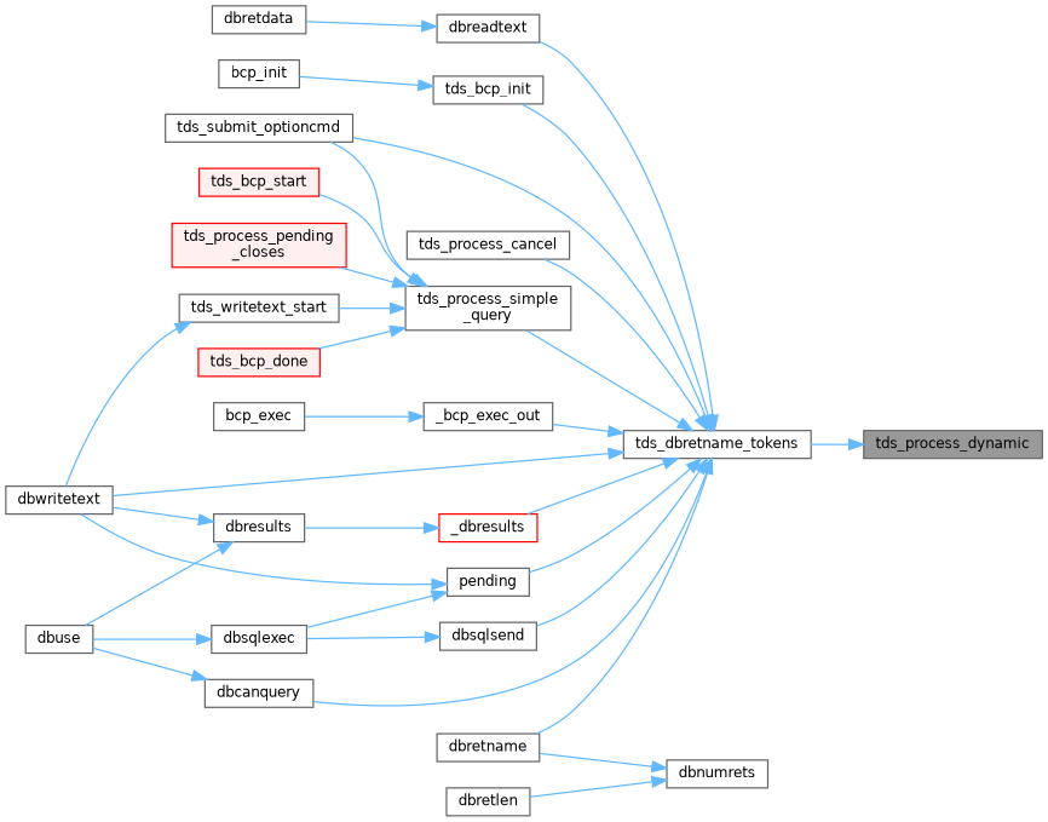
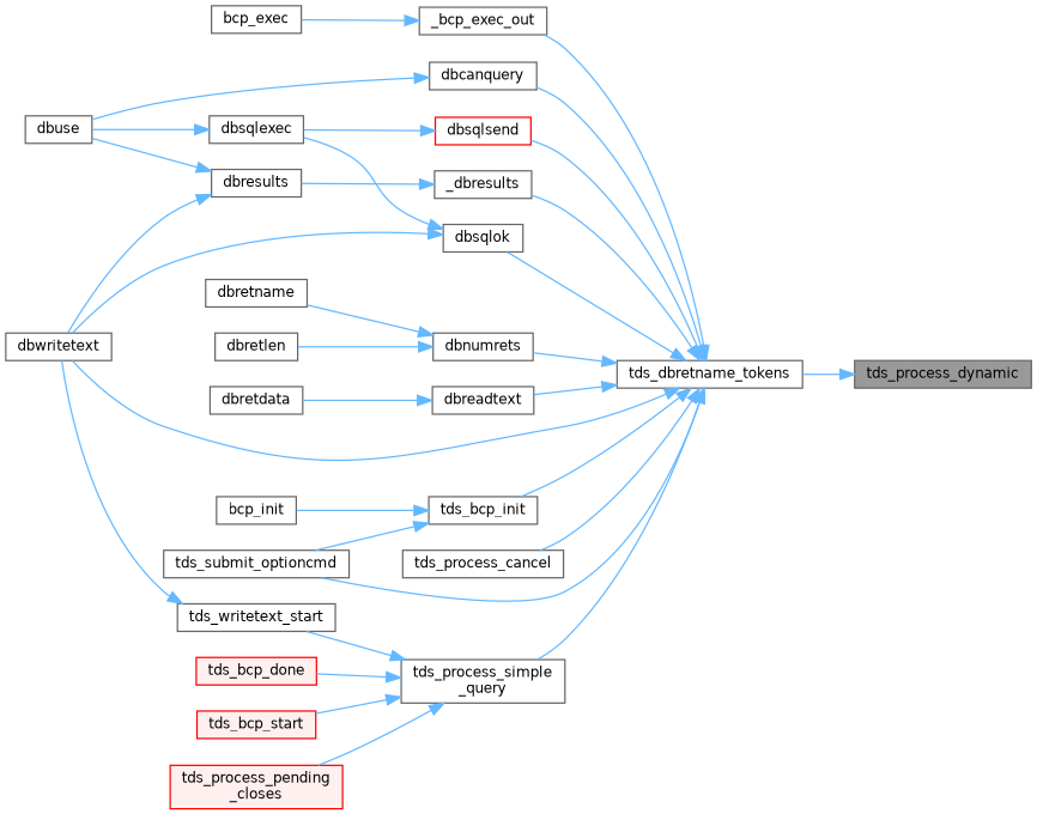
  digraph {
    rankdir=RL
    node [color=grey40 fillcolor=white fontname=Helvetica fontsize=10 shape=box style=filled]
    edge [color=steelblue1 dir=back fontname=Helvetica fontsize=10 labelfontname=Helvetica labelfontsize=10 style=solid]
    n1 [color=gray40 fillcolor=grey60 fontcolor=black height=0.2 label=tds_process_dynamic width=0.4]
    n2 [height=0.2 label=tds_dbretname_tokens width=0.4]
    n3 [height=0.2 label=_bcp_exec_out width=0.4]
-   n4 [color=red height=0.2 label=_dbresults width=0.4]
+   n4 [height=0.2 label=_dbresults width=0.4]
    n5 [height=0.2 label=dbwritetext width=0.4]
    n6 [height=0.2 label=dbcanquery width=0.4]
    n7 [height=0.2 label=dbnumrets width=0.4]
    n8 [height=0.2 label=dbreadtext width=0.4]
-   n9 [height=0.2 label=pending width=0.4]
-   n10 [height=0.2 label=dbsqlsend width=0.4]
+   n9 [height=0.2 label=dbsqlok width=0.4]
+   n10 [color=red height=0.2 label=dbsqlsend width=0.4]
    n11 [height=0.2 label=tds_bcp_init width=0.4]
    n12 [height=0.2 label=tds_process_cancel width=0.4]
    n13 [height=0.2 label="tds_process_simple\l_query" width=0.4]
    n14 [height=0.2 label=tds_submit_optioncmd width=0.4]
    n15 [height=0.2 label=bcp_exec width=0.4]
    n16 [height=0.2 label=dbresults width=0.4]
    n17 [height=0.2 label=dbuse width=0.4]
    n18 [height=0.2 label=dbretlen width=0.4]
    n19 [height=0.2 label=dbretname width=0.4]
    n20 [height=0.2 label=dbretdata width=0.4]
    n21 [height=0.2 label=dbsqlexec width=0.4]
    n22 [height=0.2 label=bcp_init width=0.4]
    n23 [color=red fillcolor="#FFF0F0" height=0.2 label=tds_bcp_done width=0.4]
    n24 [color=red fillcolor="#FFF0F0" height=0.2 label=tds_bcp_start width=0.4]
    n25 [color=red fillcolor="#FFF0F0" height=0.2 label="tds_process_pending\l_closes" width=0.4]
    n26 [height=0.2 label=tds_writetext_start width=0.4]
    n1 -> n2
    n2 -> n3
    n2 -> n4
    n2 -> n5
    n2 -> n6
-   n2 -> n19
+   n2 -> n7
    n2 -> n8
    n2 -> n9
    n2 -> n10
    n2 -> n11
    n2 -> n12
    n2 -> n13
    n2 -> n14
    n3 -> n15
    n4 -> n16
    n6 -> n17
    n7 -> n18
    n7 -> n19
    n8 -> n20
    n9 -> n5
    n9 -> n21
    n10 -> n21
    n11 -> n22
-   n13 -> n14
+   n11 -> n14
    n13 -> n23
    n13 -> n24
    n13 -> n25
    n13 -> n26
    n16 -> n5
    n16 -> n17
    n21 -> n17
    n26 -> n5
  }
